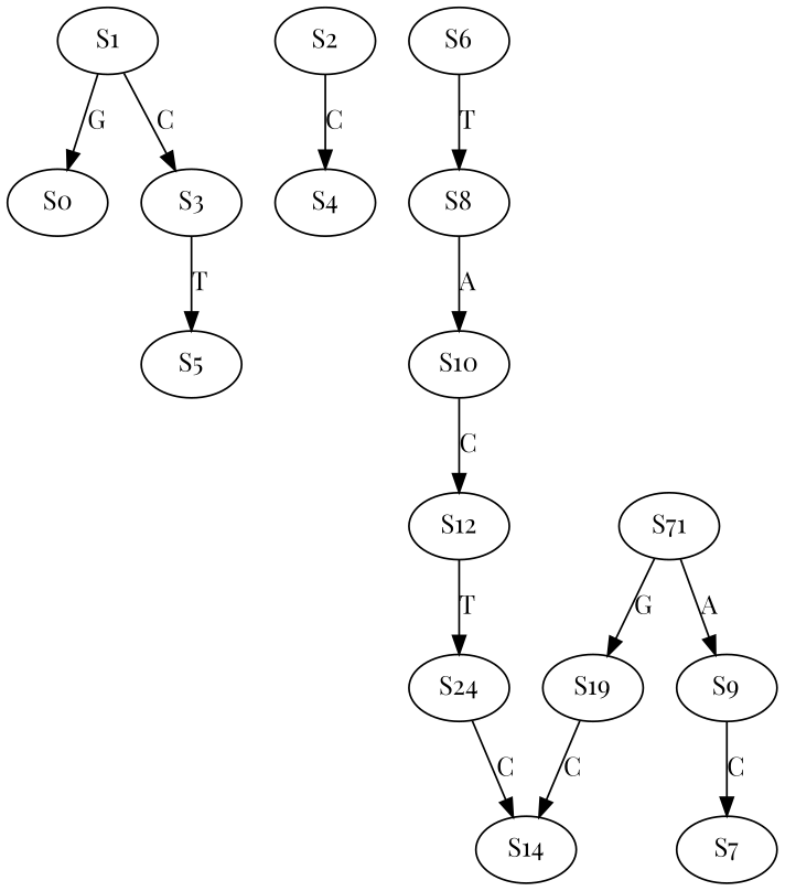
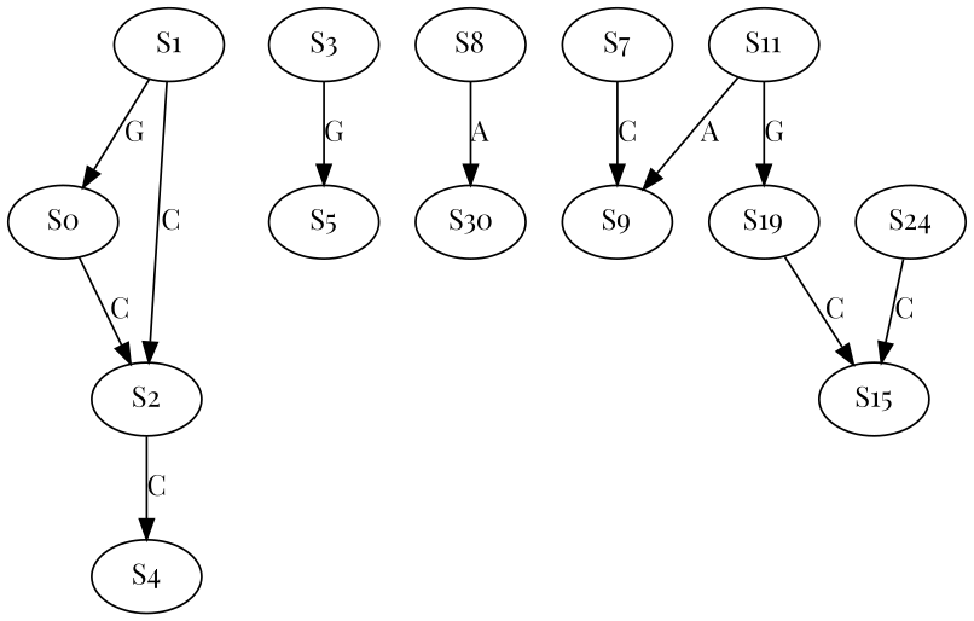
  strict digraph {
    fontname="Playfair Display"
    node [fontname="Playfair Display"]
    edge [fontname="Playfair Display"]
    S0
    S2
    S1
    S3
    S4
    S5
-   S6
    S8
    S7
    S9
-   S10
-   S12
-   S11 [label=S71]
+   S10 [label=S30]
+   S11
    n14 [label=S19]
    n15 [label=S24]
-   S15 [label=S14]
+   S15
+   S0 -> S2 [label=C]
    S2 -> S4 [label=C]
    S1 -> S0 [label=G]
-   S1 -> S3 [label=C]
-   S3 -> S5 [label=T]
-   S6 -> S8 [label=T]
+   S1 -> S2 [label=C]
+   S3 -> S5 [label=G]
    S8 -> S10 [label=A]
-   S9 -> S7 [label=C]
-   S10 -> S12 [label=C]
-   S12 -> n15 [label=T]
+   S7 -> S9 [label=C]
    S11 -> S9 [label=A]
    S11 -> n14 [label=G]
    n14 -> S15 [label=C]
    n15 -> S15 [label=C]
  }
